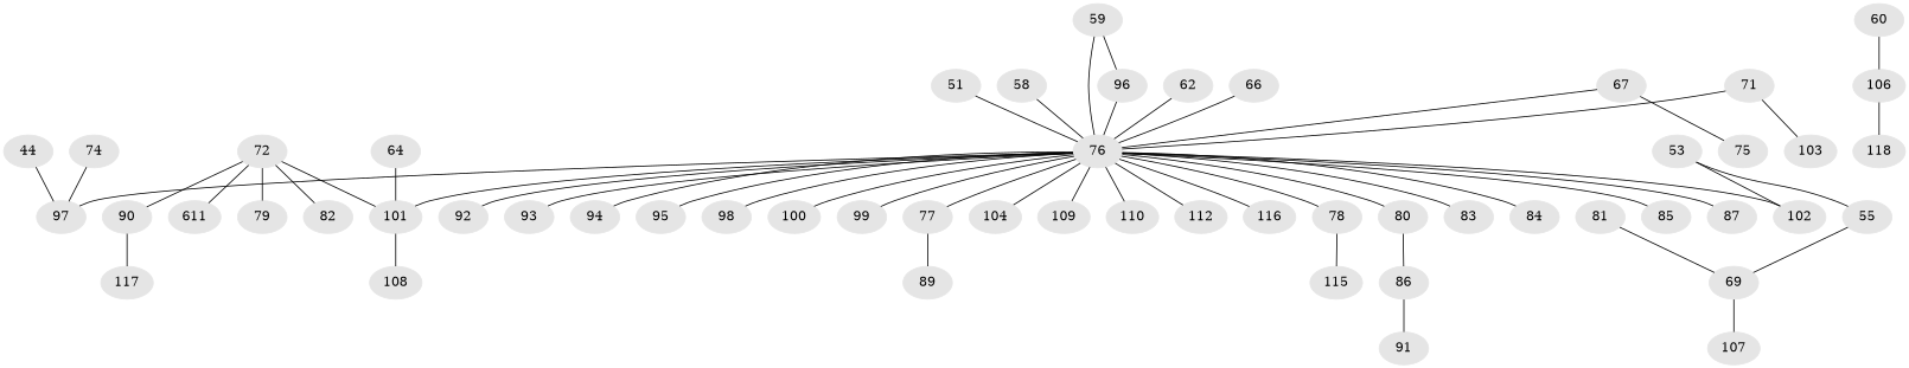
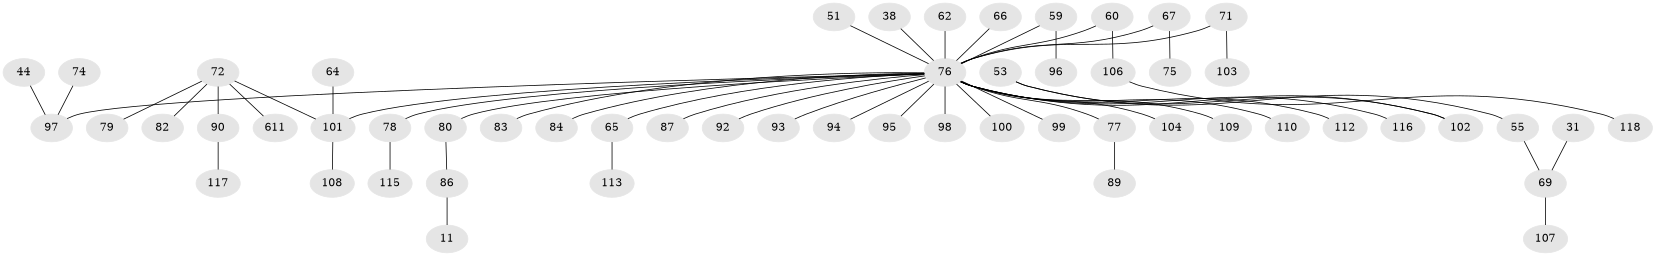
  graph {
    node [color=gray90 style=filled]
    99 [super="+42"]
    97 [super="+49"]
    44
    76 [super="+48+36+65+34+37+41+46+57+73+47+54"]
    101 [super="+63"]
    77
    78
    80
    83
    84
-   85
+   85 [label=65]
    87
    92
    93
    94
    95
    98
    100
    102
    104
    109
    110
    112
    116
    51
    53
    55
    69
    107
-   58
+   58 [label=38]
    59
    96
    60
    106
    118
    62
    108
    64
    66
    67 [super="+56+61"]
    75
    71
    103
    72 [super="+31+38+70"]
    79
    82
    90
    n48 [label=611]
    117
    74
    89
    115
    86
-   91
-   81
+   113
+   91 [label=11]
+   81 [label=31]
    44 -- 97
    76 -- 99
    76 -- 97
    76 -- 101
    76 -- 77
    76 -- 78
    76 -- 80
    76 -- 83
    76 -- 84
    76 -- 85
    76 -- 87
    76 -- 92
    76 -- 93
    76 -- 94
    76 -- 95
    76 -- 98
    76 -- 100
    76 -- 102
    76 -- 104
    76 -- 109
    76 -- 110
    76 -- 112
    76 -- 116
    101 -- 108
    77 -- 89
    78 -- 115
    80 -- 86
+   85 -- 113
    51 -- 76
    53 -- 102
    53 -- 55
    55 -- 69
    69 -- 107
    58 -- 76
    59 -- 76
    59 -- 96
-   96 -- 76
+   60 -- 76
    60 -- 106
    106 -- 118
    62 -- 76
    64 -- 101
    66 -- 76
    67 -- 76
    67 -- 75
    71 -- 76
    71 -- 103
    72 -- 101
    72 -- 79
    72 -- 82
    72 -- 90
    72 -- n48
    90 -- 117
    74 -- 97
    86 -- 91
    81 -- 69
  }
